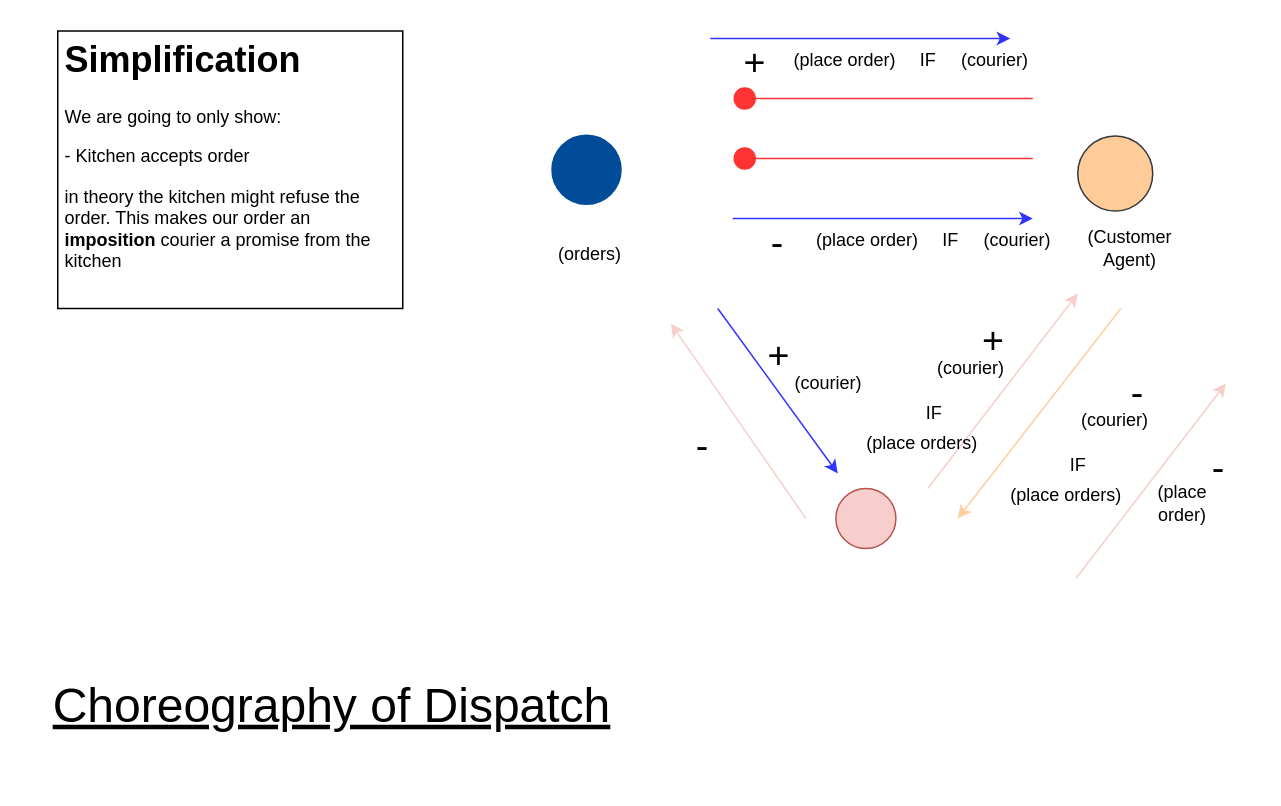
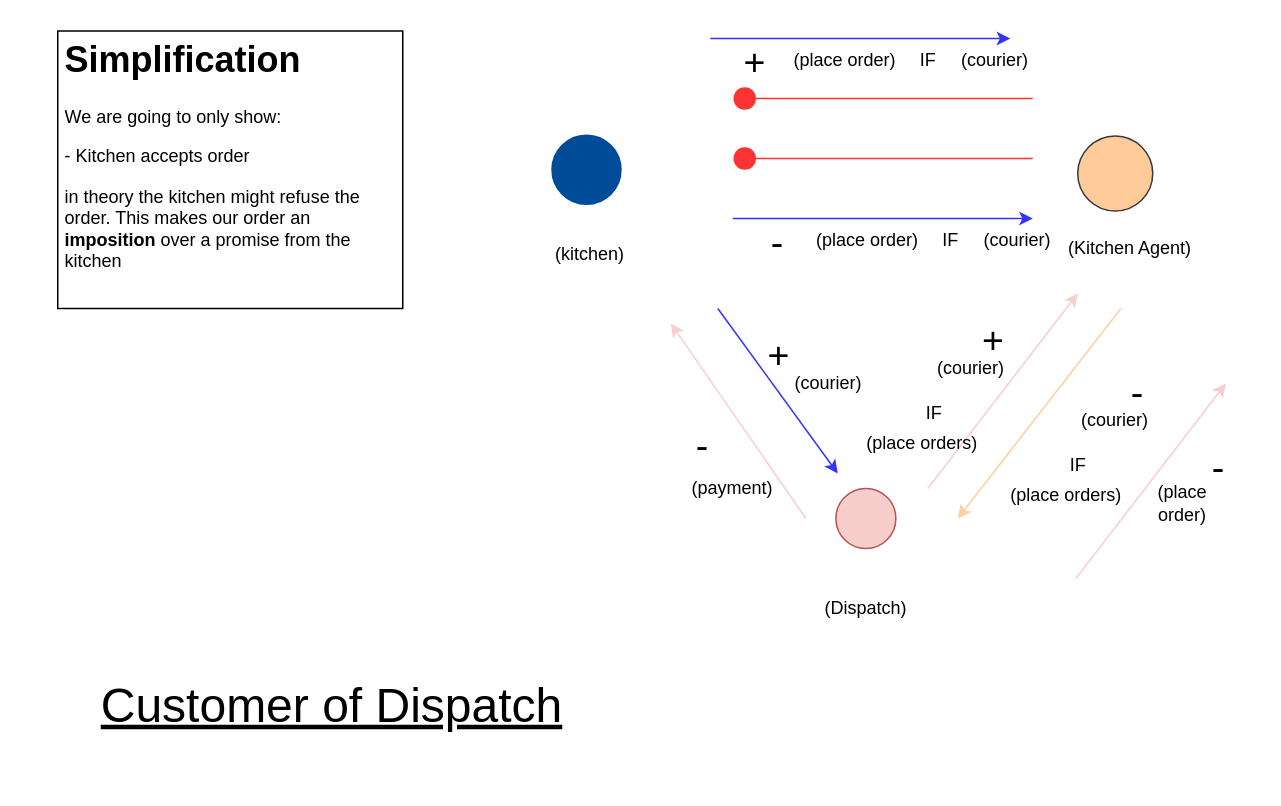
  <mxCell id="0" />
  <mxCell id="1" parent="0" />
- <mxCell id="2" value="&lt;font size=&quot;1&quot;&gt;&lt;u style=&quot;font-size: 32px&quot;&gt;Choreography of Dispatch&lt;/u&gt;&lt;/font&gt;" style="text;html=1;strokeColor=none;fillColor=none;align=center;verticalAlign=middle;whiteSpace=wrap;rounded=0;" parent="1" vertex="1"><mxGeometry x="20.5" y="425" width="400" height="90" as="geometry" /></mxCell>
+ <mxCell id="2" value="&lt;font size=&quot;1&quot;&gt;&lt;u style=&quot;font-size: 32px&quot;&gt;Customer of Dispatch&lt;/u&gt;&lt;/font&gt;" style="text;html=1;strokeColor=none;fillColor=none;align=center;verticalAlign=middle;whiteSpace=wrap;rounded=0;" parent="1" vertex="1"><mxGeometry x="20.5" y="425" width="400" height="90" as="geometry" /></mxCell>
  <mxCell id="3" value="" style="ellipse;whiteSpace=wrap;html=1;aspect=fixed;fillColor=#ffcc99;strokeColor=#36393d;" parent="1" vertex="1"><mxGeometry x="718" y="90" width="50" height="50" as="geometry" /></mxCell>
  <mxCell id="4" value="" style="ellipse;whiteSpace=wrap;html=1;aspect=fixed;strokeWidth=2;strokeColor=#004C99;fontFamily=Helvetica;fontSize=14;align=left;fontColor=#4D4D4D;fillColor=#004C99;" parent="1" vertex="1"><mxGeometry x="368" y="90" width="45" height="45" as="geometry" /></mxCell>
- <mxCell id="5" value="(Customer Agent)" style="text;html=1;strokeColor=none;fillColor=none;align=center;verticalAlign=middle;whiteSpace=wrap;rounded=0;" parent="1" vertex="1"><mxGeometry x="708" y="155" width="90" height="20" as="geometry" /></mxCell>
- <mxCell id="6" value="(orders)" style="text;html=1;strokeColor=none;fillColor=none;align=center;verticalAlign=middle;whiteSpace=wrap;rounded=0;" parent="1" vertex="1"><mxGeometry x="373" y="159" width="40" height="20" as="geometry" /></mxCell>
+ <mxCell id="5" value="(Kitchen Agent)" style="text;html=1;strokeColor=none;fillColor=none;align=center;verticalAlign=middle;whiteSpace=wrap;rounded=0;" parent="1" vertex="1"><mxGeometry x="708" y="155" width="90" height="20" as="geometry" /></mxCell>
+ <mxCell id="6" value="(kitchen)" style="text;html=1;strokeColor=none;fillColor=none;align=center;verticalAlign=middle;whiteSpace=wrap;rounded=0;" parent="1" vertex="1"><mxGeometry x="373" y="159" width="40" height="20" as="geometry" /></mxCell>
  <mxCell id="7" value="" style="endArrow=classic;html=1;strokeColor=#3333FF;" parent="1" edge="1"><mxGeometry width="50" height="50" relative="1" as="geometry"><mxPoint x="488" y="145" as="sourcePoint" /><mxPoint x="688" y="145" as="targetPoint" /></mxGeometry></mxCell>
  <mxCell id="8" value="&lt;font style=&quot;font-size: 25px&quot;&gt;-&lt;/font&gt;" style="text;html=1;strokeColor=none;fillColor=none;align=center;verticalAlign=middle;whiteSpace=wrap;rounded=0;" parent="1" vertex="1"><mxGeometry x="498" y="150" width="40" height="20" as="geometry" /></mxCell>
  <mxCell id="9" value="(place order)" style="text;html=1;strokeColor=none;fillColor=none;align=center;verticalAlign=middle;whiteSpace=wrap;rounded=0;" parent="1" vertex="1"><mxGeometry x="528" y="150" width="100" height="20" as="geometry" /></mxCell>
  <mxCell id="10" value="" style="ellipse;whiteSpace=wrap;html=1;aspect=fixed;fillColor=#f8cecc;strokeColor=#b85450;" parent="1" vertex="1"><mxGeometry x="556.75" y="325" width="40" height="40" as="geometry" /></mxCell>
  <mxCell id="11" value="" style="endArrow=classic;html=1;strokeColor=#F8CECC;" parent="1" edge="1"><mxGeometry width="50" height="50" relative="1" as="geometry"><mxPoint x="536.75" y="345" as="sourcePoint" /><mxPoint x="446.75" y="215" as="targetPoint" /></mxGeometry></mxCell>
  <mxCell id="12" value="" style="endArrow=classic;html=1;strokeColor=#3333FF;" parent="1" edge="1"><mxGeometry width="50" height="50" relative="1" as="geometry"><mxPoint x="478" y="205" as="sourcePoint" /><mxPoint x="558" y="315" as="targetPoint" /></mxGeometry></mxCell>
+ <mxCell id="13" value="(Dispatch)" style="text;html=1;strokeColor=none;fillColor=none;align=center;verticalAlign=middle;whiteSpace=wrap;rounded=0;" parent="1" vertex="1"><mxGeometry x="531.75" y="395" width="90" height="20" as="geometry" /></mxCell>
  <mxCell id="14" value="IF" style="text;html=1;align=center;verticalAlign=middle;resizable=0;points=[];autosize=1;strokeColor=none;fillColor=none;" parent="1" vertex="1"><mxGeometry x="618" y="150" width="30" height="20" as="geometry" /></mxCell>
  <mxCell id="15" value="(courier)" style="text;html=1;strokeColor=none;fillColor=none;align=center;verticalAlign=middle;whiteSpace=wrap;rounded=0;" parent="1" vertex="1"><mxGeometry x="658" y="150" width="40" height="20" as="geometry" /></mxCell>
  <mxCell id="16" value="&lt;font style=&quot;font-size: 25px&quot;&gt;+&lt;/font&gt;" style="text;html=1;strokeColor=none;fillColor=none;align=center;verticalAlign=middle;whiteSpace=wrap;rounded=0;" parent="1" vertex="1"><mxGeometry x="499.25" y="225" width="40" height="20" as="geometry" /></mxCell>
  <mxCell id="17" value="(courier)" style="text;html=1;strokeColor=none;fillColor=none;align=center;verticalAlign=middle;whiteSpace=wrap;rounded=0;" parent="1" vertex="1"><mxGeometry x="531.75" y="245" width="40" height="20" as="geometry" /></mxCell>
  <mxCell id="18" value="&lt;font style=&quot;font-size: 25px&quot;&gt;-&lt;/font&gt;" style="text;html=1;strokeColor=none;fillColor=none;align=center;verticalAlign=middle;whiteSpace=wrap;rounded=0;" parent="1" vertex="1"><mxGeometry x="448" y="285" width="40" height="20" as="geometry" /></mxCell>
+ <mxCell id="19" value="(payment)" style="text;html=1;strokeColor=none;fillColor=none;align=center;verticalAlign=middle;whiteSpace=wrap;rounded=0;" parent="1" vertex="1"><mxGeometry x="468" y="315" width="40" height="20" as="geometry" /></mxCell>
  <mxCell id="20" value="" style="endArrow=classic;html=1;strokeColor=#F8CECC;" parent="1" edge="1"><mxGeometry width="50" height="50" relative="1" as="geometry"><mxPoint x="618" y="325" as="sourcePoint" /><mxPoint x="718" y="195" as="targetPoint" /></mxGeometry></mxCell>
  <mxCell id="21" value="(courier)" style="text;html=1;strokeColor=none;fillColor=none;align=center;verticalAlign=middle;whiteSpace=wrap;rounded=0;" parent="1" vertex="1"><mxGeometry x="626.75" y="235" width="40" height="20" as="geometry" /></mxCell>
  <mxCell id="22" value="&lt;font style=&quot;font-size: 25px&quot;&gt;+&lt;/font&gt;" style="text;html=1;strokeColor=none;fillColor=none;align=center;verticalAlign=middle;whiteSpace=wrap;rounded=0;" parent="1" vertex="1"><mxGeometry x="641.75" y="215" width="40" height="20" as="geometry" /></mxCell>
  <mxCell id="23" value="IF" style="text;html=1;align=center;verticalAlign=middle;resizable=0;points=[];autosize=1;strokeColor=none;fillColor=none;" parent="1" vertex="1"><mxGeometry x="606.75" y="265" width="30" height="20" as="geometry" /></mxCell>
  <mxCell id="24" value="(place orders)" style="text;html=1;strokeColor=none;fillColor=none;align=center;verticalAlign=middle;whiteSpace=wrap;rounded=0;" parent="1" vertex="1"><mxGeometry x="571.75" y="285" width="85" height="20" as="geometry" /></mxCell>
  <mxCell id="25" value="" style="endArrow=classic;html=1;strokeColor=#FFCE9F;fillColor=#ffe6cc;" parent="1" edge="1"><mxGeometry width="50" height="50" relative="1" as="geometry"><mxPoint x="746.75" y="205" as="sourcePoint" /><mxPoint x="638" y="345" as="targetPoint" /></mxGeometry></mxCell>
  <mxCell id="26" value="(courier)" style="text;html=1;strokeColor=none;fillColor=none;align=center;verticalAlign=middle;whiteSpace=wrap;rounded=0;" parent="1" vertex="1"><mxGeometry x="723" y="270" width="40" height="20" as="geometry" /></mxCell>
  <mxCell id="27" value="&lt;font style=&quot;font-size: 25px&quot;&gt;-&lt;/font&gt;" style="text;html=1;strokeColor=none;fillColor=none;align=center;verticalAlign=middle;whiteSpace=wrap;rounded=0;" parent="1" vertex="1"><mxGeometry x="738" y="250" width="40" height="20" as="geometry" /></mxCell>
  <mxCell id="28" value="IF" style="text;html=1;align=center;verticalAlign=middle;resizable=0;points=[];autosize=1;strokeColor=none;fillColor=none;" parent="1" vertex="1"><mxGeometry x="703" y="300" width="30" height="20" as="geometry" /></mxCell>
  <mxCell id="29" value="(place orders)" style="text;html=1;strokeColor=none;fillColor=none;align=center;verticalAlign=middle;whiteSpace=wrap;rounded=0;" parent="1" vertex="1"><mxGeometry x="668" y="320" width="85" height="20" as="geometry" /></mxCell>
  <mxCell id="30" value="" style="endArrow=classic;html=1;strokeColor=#F8CECC;" parent="1" edge="1"><mxGeometry width="50" height="50" relative="1" as="geometry"><mxPoint x="716.75" y="385" as="sourcePoint" /><mxPoint x="816.75" y="255" as="targetPoint" /></mxGeometry></mxCell>
  <mxCell id="31" value="&lt;font style=&quot;font-size: 25px&quot;&gt;-&lt;/font&gt;" style="text;html=1;strokeColor=none;fillColor=none;align=center;verticalAlign=middle;whiteSpace=wrap;rounded=0;" parent="1" vertex="1"><mxGeometry x="791.75" y="300" width="40" height="20" as="geometry" /></mxCell>
  <mxCell id="32" value="" style="endArrow=circle;html=1;strokeColor=#FF3333;endFill=1;" parent="1" edge="1"><mxGeometry width="50" height="50" relative="1" as="geometry"><mxPoint x="688" y="65" as="sourcePoint" /><mxPoint x="488" y="65" as="targetPoint" /></mxGeometry></mxCell>
  <mxCell id="33" value="" style="endArrow=circle;html=1;strokeColor=#FF3333;endFill=1;" parent="1" edge="1"><mxGeometry width="50" height="50" relative="1" as="geometry"><mxPoint x="688" y="105" as="sourcePoint" /><mxPoint x="488" y="105" as="targetPoint" /></mxGeometry></mxCell>
  <mxCell id="34" value="" style="endArrow=classic;html=1;strokeColor=#3333FF;" parent="1" edge="1"><mxGeometry width="50" height="50" relative="1" as="geometry"><mxPoint x="473" y="25" as="sourcePoint" /><mxPoint x="673" y="25" as="targetPoint" /></mxGeometry></mxCell>
  <mxCell id="35" value="&lt;font style=&quot;font-size: 25px&quot;&gt;+&lt;/font&gt;" style="text;html=1;strokeColor=none;fillColor=none;align=center;verticalAlign=middle;whiteSpace=wrap;rounded=0;" parent="1" vertex="1"><mxGeometry x="483" y="30" width="40" height="20" as="geometry" /></mxCell>
  <mxCell id="36" value="(place order)" style="text;html=1;strokeColor=none;fillColor=none;align=center;verticalAlign=middle;whiteSpace=wrap;rounded=0;" parent="1" vertex="1"><mxGeometry x="513" y="30" width="100" height="20" as="geometry" /></mxCell>
  <mxCell id="37" value="IF" style="text;html=1;align=center;verticalAlign=middle;resizable=0;points=[];autosize=1;strokeColor=none;fillColor=none;" parent="1" vertex="1"><mxGeometry x="603" y="30" width="30" height="20" as="geometry" /></mxCell>
  <mxCell id="38" value="(courier)" style="text;html=1;strokeColor=none;fillColor=none;align=center;verticalAlign=middle;whiteSpace=wrap;rounded=0;" parent="1" vertex="1"><mxGeometry x="643" y="30" width="40" height="20" as="geometry" /></mxCell>
- <mxCell id="39" value="&lt;h1&gt;Simplification&lt;/h1&gt;&lt;p&gt;We are going to only show:&lt;/p&gt;&lt;p&gt;- Kitchen accepts order&lt;/p&gt;&lt;p&gt;in theory the kitchen might refuse the order. This makes our order an &lt;b&gt;imposition&lt;/b&gt; courier a promise from the kitchen&lt;/p&gt;" style="text;html=1;strokeColor=default;fillColor=none;spacing=5;spacingTop=-20;whiteSpace=wrap;overflow=hidden;rounded=0;" parent="1" vertex="1"><mxGeometry x="38" y="20" width="230" height="185" as="geometry" /></mxCell>
+ <mxCell id="39" value="&lt;h1&gt;Simplification&lt;/h1&gt;&lt;p&gt;We are going to only show:&lt;/p&gt;&lt;p&gt;- Kitchen accepts order&lt;/p&gt;&lt;p&gt;in theory the kitchen might refuse the order. This makes our order an &lt;b&gt;imposition&lt;/b&gt; over a promise from the kitchen&lt;/p&gt;" style="text;html=1;strokeColor=default;fillColor=none;spacing=5;spacingTop=-20;whiteSpace=wrap;overflow=hidden;rounded=0;" parent="1" vertex="1"><mxGeometry x="38" y="20" width="230" height="185" as="geometry" /></mxCell>
  <mxCell id="40" value="(place order)" style="text;html=1;strokeColor=none;fillColor=none;align=center;verticalAlign=middle;whiteSpace=wrap;rounded=0;" parent="1" vertex="1"><mxGeometry x="768" y="325" width="40" height="20" as="geometry" /></mxCell>
